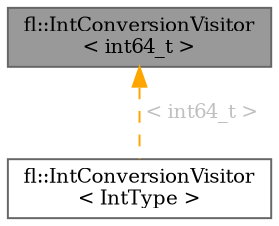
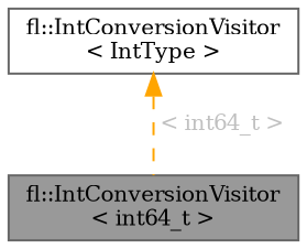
  digraph {
    fontname="DejaVu Serif"
    node [color=gray40 fontname="DejaVu Serif" fontsize=10 shape=box style=filled]
    n1 [fillcolor=grey60 fontcolor=black height=0.2 label="fl::IntConversionVisitor\l\< int64_t \>" width=0.4]
    n2 [fillcolor=white height=0.2 label="fl::IntConversionVisitor\l\< IntType \>" width=0.4]
-   n1 -> n2 [color=orange dir=back fontcolor=grey fontname="DejaVu Serif" fontsize=10 label=" \< int64_t \>" labelfontname=Helvetica labelfontsize=10 style=dashed]
+   n2 -> n1 [color=orange dir=back fontcolor=grey fontname="DejaVu Serif" fontsize=10 label=" \< int64_t \>" labelfontname=Helvetica labelfontsize=10 style=dashed]
  }
